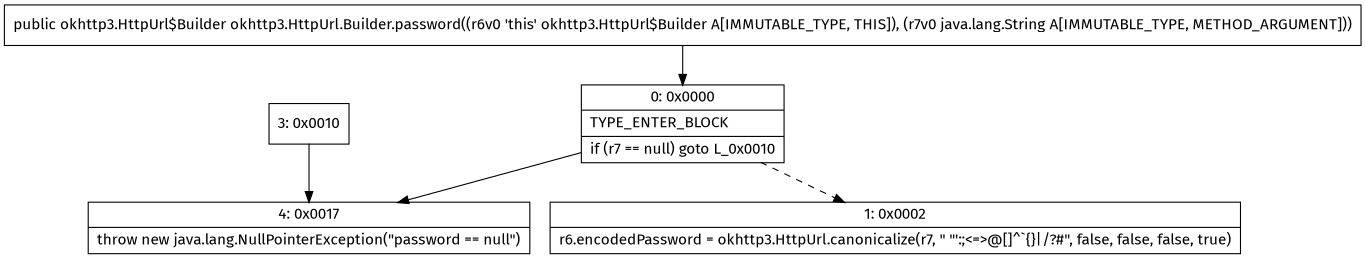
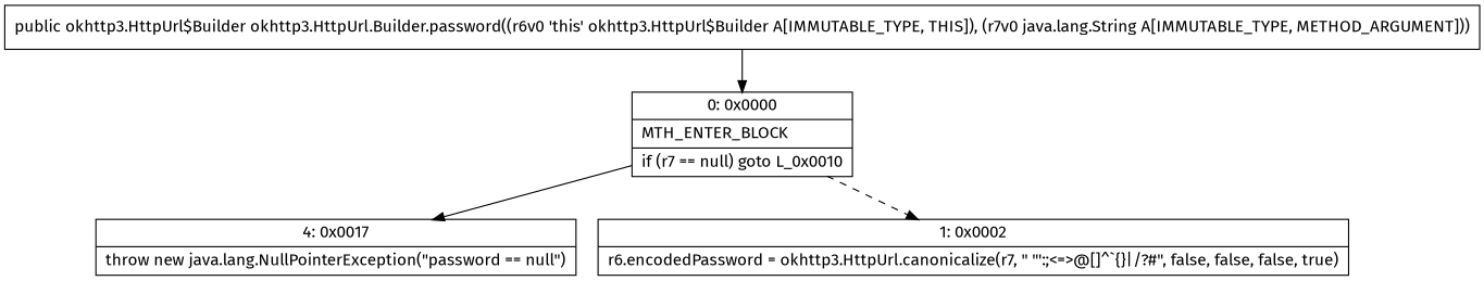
  digraph {
    fontname="Fira Sans"
    node [fontname="Fira Sans" shape=record]
    edge [fontname="Fira Sans"]
-   n1 [label="{0\:\ 0x0000|TYPE_ENTER_BLOCK\l|if (r7 == null) goto L_0x0010\l}"]
+   n1 [label="{0\:\ 0x0000|MTH_ENTER_BLOCK\l|if (r7 == null) goto L_0x0010\l}"]
    n2 [label="{1\:\ 0x0002|r6.encodedPassword = okhttp3.HttpUrl.canonicalize(r7, \" \"':;\<=\>@[]^`\{\}\|\/?#\", false, false, false, true)\l}"]
    n3 [label="{4\:\ 0x0017|throw new java.lang.NullPointerException(\"password == null\")\l}"]
-   n4 [label="{3\:\ 0x0010}"]
    n5 [label="{public okhttp3.HttpUrl$Builder okhttp3.HttpUrl.Builder.password((r6v0 'this' okhttp3.HttpUrl$Builder A[IMMUTABLE_TYPE, THIS]), (r7v0 java.lang.String A[IMMUTABLE_TYPE, METHOD_ARGUMENT])) }"]
    n1 -> n2 [style=dashed]
    n1 -> n3
-   n4 -> n3
    n5 -> n1
  }
